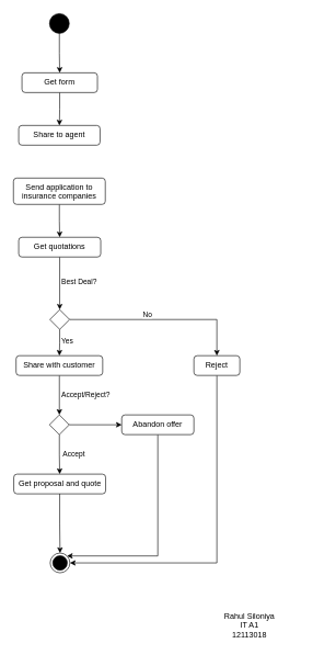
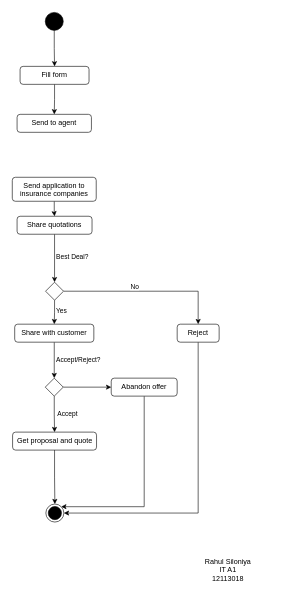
  <mxCell id="0" />
  <mxCell id="1" parent="0" />
  <mxCell id="2" style="edgeStyle=orthogonalEdgeStyle;rounded=0;orthogonalLoop=1;jettySize=auto;html=1;exitX=0.5;exitY=1;exitDx=0;exitDy=0;" edge="1" parent="1" source="3" target="5"><mxGeometry relative="1" as="geometry" /></mxCell>
  <mxCell id="3" value="" style="ellipse;fillColor=strokeColor;html=1;" vertex="1" parent="1"><mxGeometry x="75" y="20" width="30" height="30" as="geometry" /></mxCell>
  <mxCell id="4" style="edgeStyle=orthogonalEdgeStyle;rounded=0;orthogonalLoop=1;jettySize=auto;html=1;exitX=0.5;exitY=1;exitDx=0;exitDy=0;entryX=0.5;entryY=0;entryDx=0;entryDy=0;" edge="1" parent="1" source="5" target="6"><mxGeometry relative="1" as="geometry" /></mxCell>
- <mxCell id="5" value="Get form" style="html=1;align=center;verticalAlign=top;rounded=1;absoluteArcSize=1;arcSize=10;dashed=0;whiteSpace=wrap;" vertex="1" parent="1"><mxGeometry x="33" y="110" width="115" height="30" as="geometry" /></mxCell>
- <mxCell id="6" value="Share to agent" style="html=1;align=center;verticalAlign=top;rounded=1;absoluteArcSize=1;arcSize=10;dashed=0;whiteSpace=wrap;" vertex="1" parent="1"><mxGeometry x="28" y="190" width="124" height="30" as="geometry" /></mxCell>
+ <mxCell id="5" value="Fill form" style="html=1;align=center;verticalAlign=top;rounded=1;absoluteArcSize=1;arcSize=10;dashed=0;whiteSpace=wrap;" vertex="1" parent="1"><mxGeometry x="33" y="110" width="115" height="30" as="geometry" /></mxCell>
+ <mxCell id="6" value="Send to agent" style="html=1;align=center;verticalAlign=top;rounded=1;absoluteArcSize=1;arcSize=10;dashed=0;whiteSpace=wrap;" vertex="1" parent="1"><mxGeometry x="28" y="190" width="124" height="30" as="geometry" /></mxCell>
  <mxCell id="7" style="edgeStyle=orthogonalEdgeStyle;rounded=0;orthogonalLoop=1;jettySize=auto;html=1;exitX=0.5;exitY=1;exitDx=0;exitDy=0;" edge="1" parent="1" source="8" target="11"><mxGeometry relative="1" as="geometry" /></mxCell>
- <mxCell id="8" value="Send application to insurance companies" style="html=1;align=center;verticalAlign=top;rounded=1;absoluteArcSize=1;arcSize=10;dashed=0;whiteSpace=wrap;" vertex="1" parent="1"><mxGeometry x="20" y="270" width="140" height="40" as="geometry" /></mxCell>
+ <mxCell id="8" value="Send application to insurance companies" style="html=1;align=center;verticalAlign=top;rounded=1;absoluteArcSize=1;arcSize=10;dashed=0;whiteSpace=wrap;" vertex="1" parent="1"><mxGeometry x="20" y="295" width="140" height="40" as="geometry" /></mxCell>
  <mxCell id="9" style="edgeStyle=orthogonalEdgeStyle;rounded=0;orthogonalLoop=1;jettySize=auto;html=1;exitX=0.5;exitY=1;exitDx=0;exitDy=0;entryX=0.5;entryY=0;entryDx=0;entryDy=0;" edge="1" parent="1" source="11" target="16"><mxGeometry relative="1" as="geometry" /></mxCell>
  <mxCell id="10" value="Best Deal?" style="edgeLabel;html=1;align=center;verticalAlign=middle;resizable=0;points=[];" vertex="1" connectable="0" parent="9"><mxGeometry x="0.209" y="-1" relative="1" as="geometry"><mxPoint x="30" y="-11" as="offset" /></mxGeometry></mxCell>
- <mxCell id="11" value="Get quotations" style="html=1;align=center;verticalAlign=top;rounded=1;absoluteArcSize=1;arcSize=10;dashed=0;whiteSpace=wrap;" vertex="1" parent="1"><mxGeometry x="28" y="360" width="125" height="30" as="geometry" /></mxCell>
+ <mxCell id="11" value="Share quotations" style="html=1;align=center;verticalAlign=top;rounded=1;absoluteArcSize=1;arcSize=10;dashed=0;whiteSpace=wrap;" vertex="1" parent="1"><mxGeometry x="28" y="360" width="125" height="30" as="geometry" /></mxCell>
  <mxCell id="12" style="edgeStyle=orthogonalEdgeStyle;rounded=0;orthogonalLoop=1;jettySize=auto;html=1;exitX=0.5;exitY=1;exitDx=0;exitDy=0;" edge="1" parent="1" source="16" target="19"><mxGeometry relative="1" as="geometry" /></mxCell>
  <mxCell id="13" value="Yes" style="edgeLabel;html=1;align=center;verticalAlign=middle;resizable=0;points=[];" vertex="1" connectable="0" parent="12"><mxGeometry x="-0.175" y="-1" relative="1" as="geometry"><mxPoint x="12" as="offset" /></mxGeometry></mxCell>
  <mxCell id="14" style="edgeStyle=orthogonalEdgeStyle;rounded=0;orthogonalLoop=1;jettySize=auto;html=1;exitX=1;exitY=0.5;exitDx=0;exitDy=0;entryX=0.5;entryY=0;entryDx=0;entryDy=0;" edge="1" parent="1" source="16" target="21"><mxGeometry relative="1" as="geometry" /></mxCell>
  <mxCell id="15" value="No" style="edgeLabel;html=1;align=center;verticalAlign=middle;resizable=0;points=[];" vertex="1" connectable="0" parent="14"><mxGeometry x="0.034" relative="1" as="geometry"><mxPoint x="-27" y="-9" as="offset" /></mxGeometry></mxCell>
  <mxCell id="16" value="" style="rhombus;" vertex="1" parent="1"><mxGeometry x="75.5" y="470" width="30" height="30" as="geometry" /></mxCell>
  <mxCell id="17" style="edgeStyle=orthogonalEdgeStyle;rounded=0;orthogonalLoop=1;jettySize=auto;html=1;exitX=0.5;exitY=1;exitDx=0;exitDy=0;entryX=0.5;entryY=0;entryDx=0;entryDy=0;" edge="1" parent="1" source="19" target="25"><mxGeometry relative="1" as="geometry" /></mxCell>
  <mxCell id="18" value="Accept/Reject?" style="edgeLabel;html=1;align=center;verticalAlign=middle;resizable=0;points=[];" vertex="1" connectable="0" parent="17"><mxGeometry x="-0.264" y="1" relative="1" as="geometry"><mxPoint x="38" y="6" as="offset" /></mxGeometry></mxCell>
  <mxCell id="19" value="Share with customer" style="html=1;align=center;verticalAlign=top;rounded=1;absoluteArcSize=1;arcSize=10;dashed=0;whiteSpace=wrap;" vertex="1" parent="1"><mxGeometry x="24" y="540" width="132" height="30" as="geometry" /></mxCell>
  <mxCell id="20" style="edgeStyle=orthogonalEdgeStyle;rounded=0;orthogonalLoop=1;jettySize=auto;html=1;exitX=0.5;exitY=1;exitDx=0;exitDy=0;entryX=1;entryY=0.5;entryDx=0;entryDy=0;" edge="1" parent="1" source="21" target="30"><mxGeometry relative="1" as="geometry" /></mxCell>
  <mxCell id="21" value="Reject" style="html=1;align=center;verticalAlign=top;rounded=1;absoluteArcSize=1;arcSize=10;dashed=0;whiteSpace=wrap;" vertex="1" parent="1"><mxGeometry x="295" y="540" width="70" height="30" as="geometry" /></mxCell>
  <mxCell id="22" style="edgeStyle=orthogonalEdgeStyle;rounded=0;orthogonalLoop=1;jettySize=auto;html=1;exitX=0.5;exitY=1;exitDx=0;exitDy=0;entryX=0.5;entryY=0;entryDx=0;entryDy=0;" edge="1" parent="1" source="25" target="27"><mxGeometry relative="1" as="geometry" /></mxCell>
  <mxCell id="23" value="Accept" style="edgeLabel;html=1;align=center;verticalAlign=middle;resizable=0;points=[];" vertex="1" connectable="0" parent="22"><mxGeometry x="-0.117" relative="1" as="geometry"><mxPoint x="21" y="1" as="offset" /></mxGeometry></mxCell>
  <mxCell id="24" style="edgeStyle=orthogonalEdgeStyle;rounded=0;orthogonalLoop=1;jettySize=auto;html=1;exitX=1;exitY=0.5;exitDx=0;exitDy=0;entryX=0;entryY=0.5;entryDx=0;entryDy=0;" edge="1" parent="1" source="25" target="29"><mxGeometry relative="1" as="geometry" /></mxCell>
  <mxCell id="25" value="" style="rhombus;" vertex="1" parent="1"><mxGeometry x="75" y="630" width="30" height="30" as="geometry" /></mxCell>
  <mxCell id="26" style="edgeStyle=orthogonalEdgeStyle;rounded=0;orthogonalLoop=1;jettySize=auto;html=1;exitX=0.5;exitY=1;exitDx=0;exitDy=0;entryX=0.5;entryY=0;entryDx=0;entryDy=0;" edge="1" parent="1" source="27" target="30"><mxGeometry relative="1" as="geometry" /></mxCell>
  <mxCell id="27" value="Get proposal and quote" style="html=1;align=center;verticalAlign=top;rounded=1;absoluteArcSize=1;arcSize=10;dashed=0;whiteSpace=wrap;" vertex="1" parent="1"><mxGeometry x="20.5" y="720" width="140" height="30" as="geometry" /></mxCell>
  <mxCell id="28" style="edgeStyle=orthogonalEdgeStyle;rounded=0;orthogonalLoop=1;jettySize=auto;html=1;exitX=0.5;exitY=1;exitDx=0;exitDy=0;entryX=1;entryY=0;entryDx=0;entryDy=0;" edge="1" parent="1" source="29" target="30"><mxGeometry relative="1" as="geometry"><Array as="points"><mxPoint x="240" y="844" /></Array></mxGeometry></mxCell>
  <mxCell id="29" value="Abandon offer" style="html=1;align=center;verticalAlign=top;rounded=1;absoluteArcSize=1;arcSize=10;dashed=0;whiteSpace=wrap;" vertex="1" parent="1"><mxGeometry x="185" y="630" width="110" height="30" as="geometry" /></mxCell>
  <mxCell id="30" value="" style="ellipse;html=1;shape=endState;fillColor=strokeColor;" vertex="1" parent="1"><mxGeometry x="76" y="840" width="30" height="30" as="geometry" /></mxCell>
  <mxCell id="31" value="Rahul Siloniya&lt;br&gt;IT A1&lt;br&gt;12113018" style="text;html=1;strokeColor=none;fillColor=none;align=center;verticalAlign=middle;whiteSpace=wrap;rounded=0;" vertex="1" parent="1"><mxGeometry x="305" y="910" width="150" height="80" as="geometry" /></mxCell>
